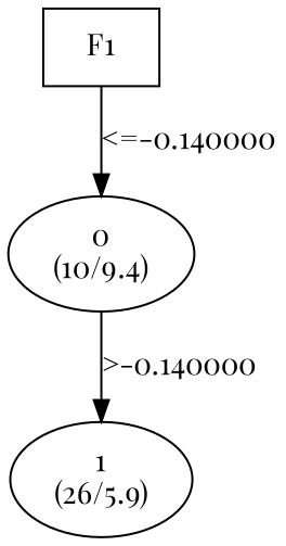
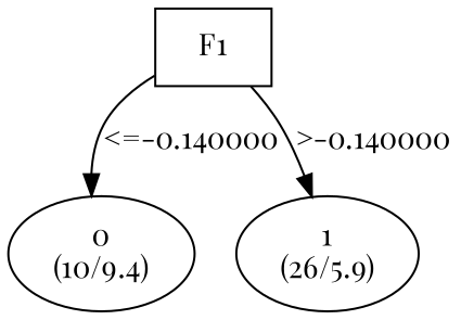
  digraph {
    fontname="Playfair Display"
    node [fontname="Playfair Display" shape=ellipse]
    edge [fontname="Playfair Display"]
    n1 [label="F1\n" shape=box]
    n2 [label="0\n(10/9.4)"]
    n3 [label="1\n(26/5.9)"]
    n1 -> n2 [label="<=-0.140000"]
-   n2 -> n3 [label=">-0.140000"]
+   n1 -> n3 [label=">-0.140000"]
  }
